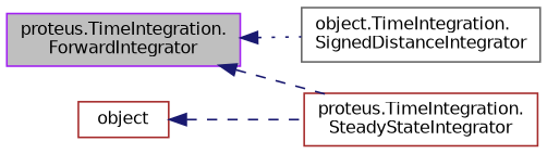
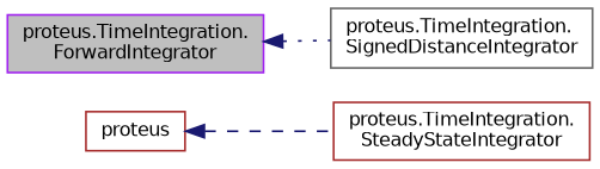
  digraph {
    rankdir=LR
    node [color=brown fillcolor=white fontname=Helvetica fontsize=10 shape=record style=filled]
    edge [color=midnightblue dir=back fontname=Helvetica fontsize=10 labelfontname=Helvetica labelfontsize=10 style=dashed]
    n1 [color=purple fillcolor=grey75 fontcolor=black height=0.2 label="proteus.TimeIntegration.\lForwardIntegrator" width=0.4]
-   n2 [color=gray40 height=0.2 label="object.TimeIntegration.\lSignedDistanceIntegrator" width=0.4]
+   n2 [color=gray40 height=0.2 label="proteus.TimeIntegration.\lSignedDistanceIntegrator" width=0.4]
    n3 [height=0.2 label="proteus.TimeIntegration.\lSteadyStateIntegrator" width=0.4]
-   n4 [height=0.2 label=object width=0.4]
+   n4 [height=0.2 label=proteus width=0.4]
    n1 -> n2 [style=dotted]
-   n1 -> n3
    n4 -> n3
  }
